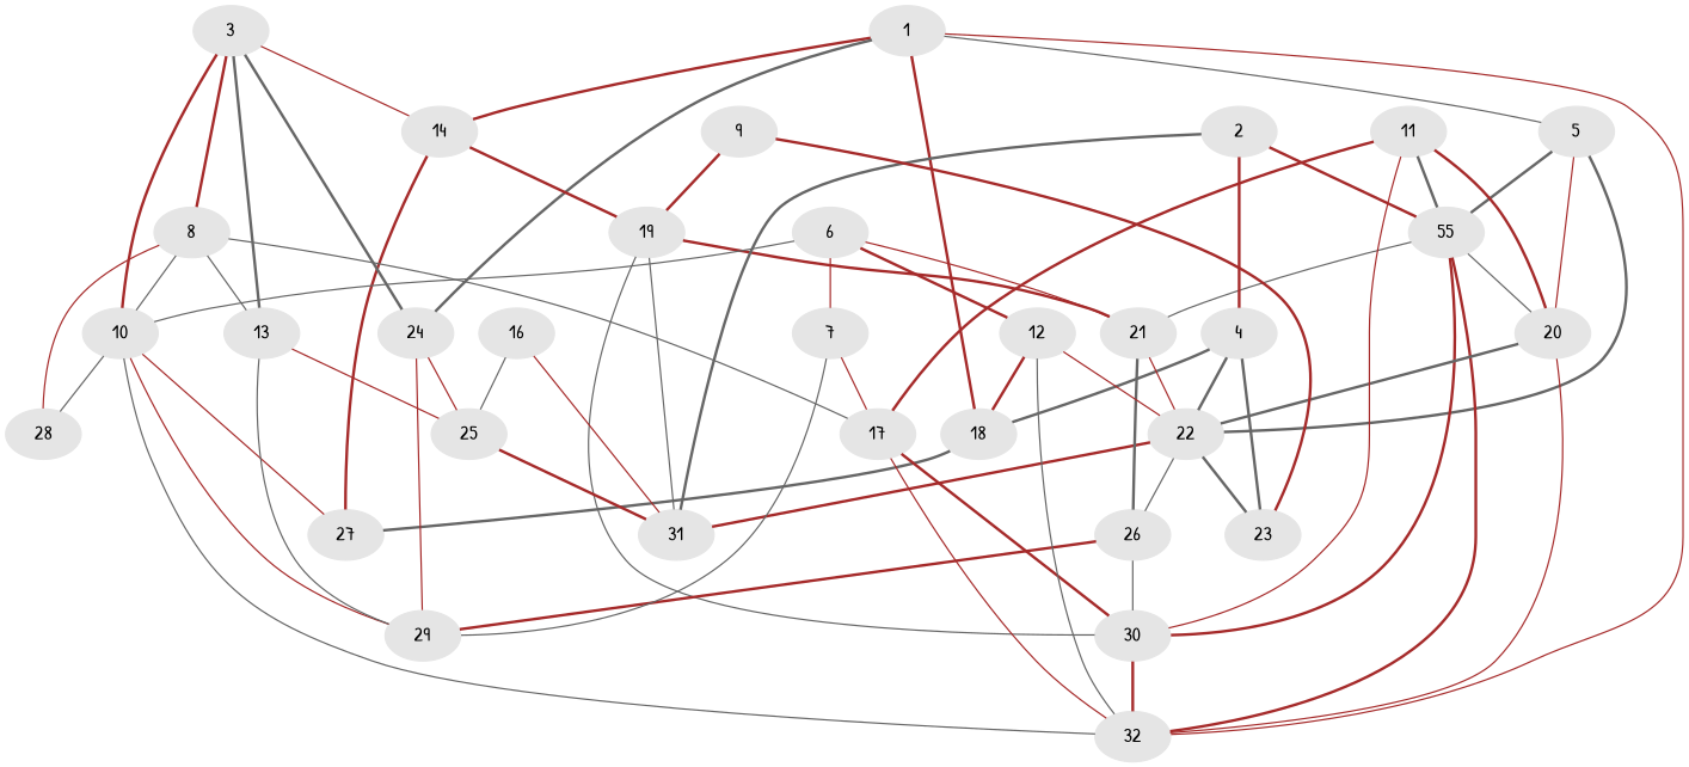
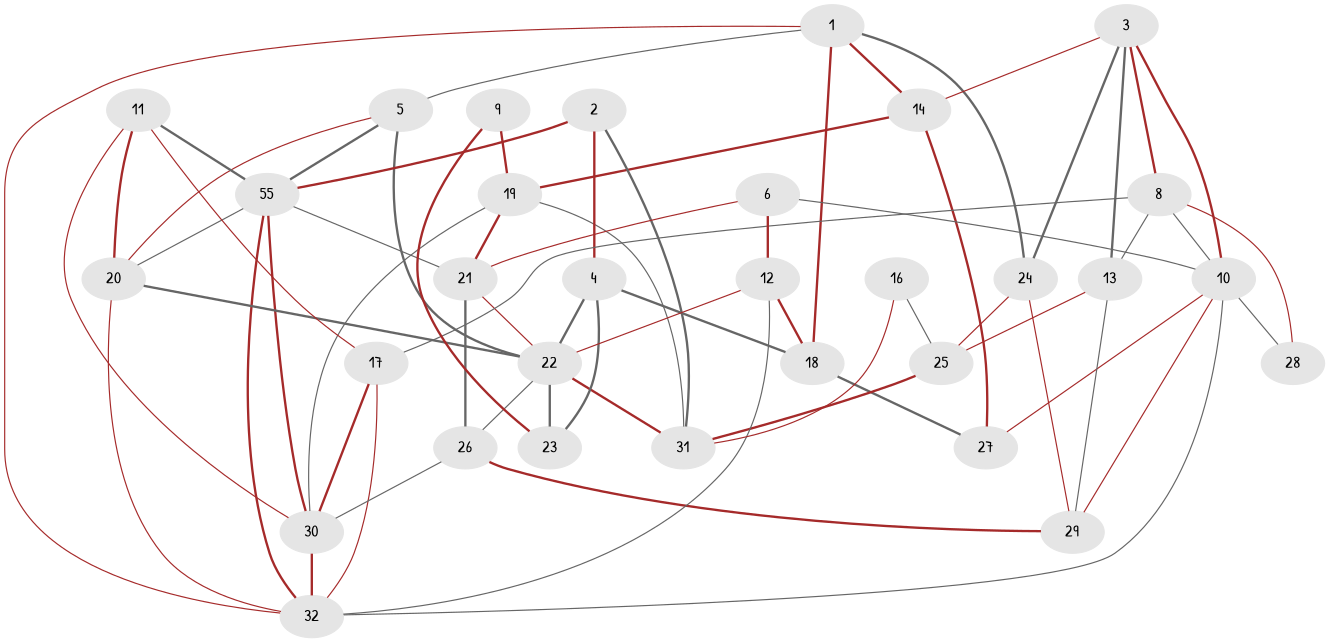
  graph {
    fontname="Patrick Hand"
    node [color=gray90 fontname="Patrick Hand" style=filled]
    edge [color=brown fontname="Patrick Hand" style=bold weight=1.0]
    1
    5
    14
    18
    24
    32
    n7 [label=55]
    22
    20
    19
    27
    29
    25
    2
    4
    31
    23
    21
    30
    3
    8
    10
    13
    17
    28
    26
    6
-   7
    12
    9
    11
    16
    1 -- 5 [color=gray40 style=solid]
    1 -- 14
    1 -- 18
    1 -- 24 [color=gray40]
    1 -- 32 [style=solid]
    5 -- n7 [color=gray40]
    5 -- 22 [color=gray40 weight=2.0]
    5 -- 20 [style=solid]
    14 -- 19
    14 -- 27
    18 -- 27 [color=gray40]
    24 -- 29 [style=solid]
    24 -- 25 [style=solid weight=3.0]
    n7 -- 32
    n7 -- 20 [color=gray40 style=solid]
    n7 -- 21 [color=gray40 style=solid]
    n7 -- 30 [weight=2.0]
    22 -- 31
    22 -- 23 [color=gray40]
    22 -- 26 [color=gray40 style=solid]
    20 -- 32 [style=solid]
    20 -- 22 [color=gray40 weight=2.0]
    19 -- 31 [color=gray40 style=solid]
    19 -- 21
    19 -- 30 [color=gray40 style=solid]
    25 -- 31
    2 -- n7
    2 -- 4
    2 -- 31 [color=gray40]
    4 -- 18 [color=gray40]
    4 -- 22 [color=gray40]
    4 -- 23 [color=gray40]
    21 -- 22 [style=solid]
    21 -- 26 [color=gray40]
    30 -- 32 [weight=2.0]
    3 -- 14 [style=solid]
    3 -- 24 [color=gray40]
    3 -- 8
    3 -- 10 [weight=2.0]
    3 -- 13 [color=gray40]
    8 -- 10 [color=gray40 style=solid]
    8 -- 13 [color=gray40 style=solid]
    8 -- 17 [color=gray40 style=solid]
    8 -- 28 [style=solid]
    10 -- 32 [color=gray40 style=solid weight=2.0]
    10 -- 27 [style=solid]
    10 -- 29 [style=solid]
    10 -- 28 [color=gray40 style=solid]
    13 -- 29 [color=gray40 style=solid]
    13 -- 25 [style=solid]
    17 -- 32 [style=solid]
    17 -- 30
    26 -- 29
    26 -- 30 [color=gray40 style=solid]
    6 -- 21 [style=solid]
    6 -- 10 [color=gray40 style=solid]
-   6 -- 7 [style=solid]
    6 -- 12
-   7 -- 29 [color=gray40 style=solid]
-   7 -- 17 [style=solid]
    12 -- 18
    12 -- 32 [color=gray40 style=solid]
    12 -- 22 [style=solid]
    9 -- 19
    9 -- 23
    11 -- n7 [color=gray40]
    11 -- 20
    11 -- 30 [style=solid]
-   11 -- 17
+   11 -- 17 [style=solid]
    16 -- 25 [color=gray40 style=solid]
    16 -- 31 [style=solid]
  }
